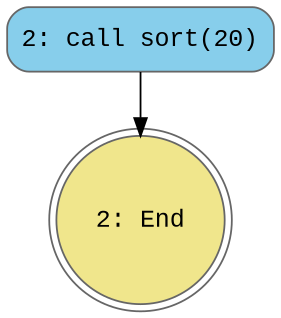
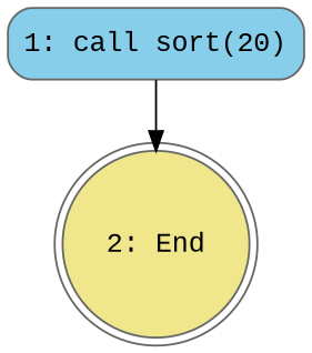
  digraph {
    fontname="Liberation Mono"
    node [fontname="Liberation Mono" style="rounded,filled" color=gray40]
-   n1 [label="2: call sort(20)" shape=box fillcolor=skyblue]
+   n1 [label="1: call sort(20)" shape=box fillcolor=skyblue]
    n2 [label="2: End" shape=doublecircle fillcolor=khaki]
    n1 -> n2 [fontname="Liberation Mono"]
  }
